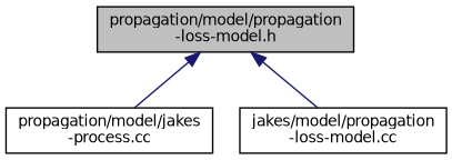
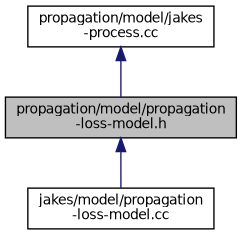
  digraph {
    node [color=black fillcolor=white fontname=Helvetica fontsize=10 shape=record style=filled]
    edge [color=midnightblue dir=back fontname=Helvetica fontsize=10 labelfontname=Helvetica labelfontsize=10 style=solid]
    n1 [fillcolor=grey75 fontcolor=black height=0.2 label="propagation/model/propagation\l-loss-model.h" width=0.4]
    n2 [height=0.2 label="propagation/model/jakes\l-process.cc" width=0.4]
    n3 [height=0.2 label="jakes/model/propagation\l-loss-model.cc" width=0.4]
-   n1 -> n2
+   n2 -> n1
    n1 -> n3
  }
